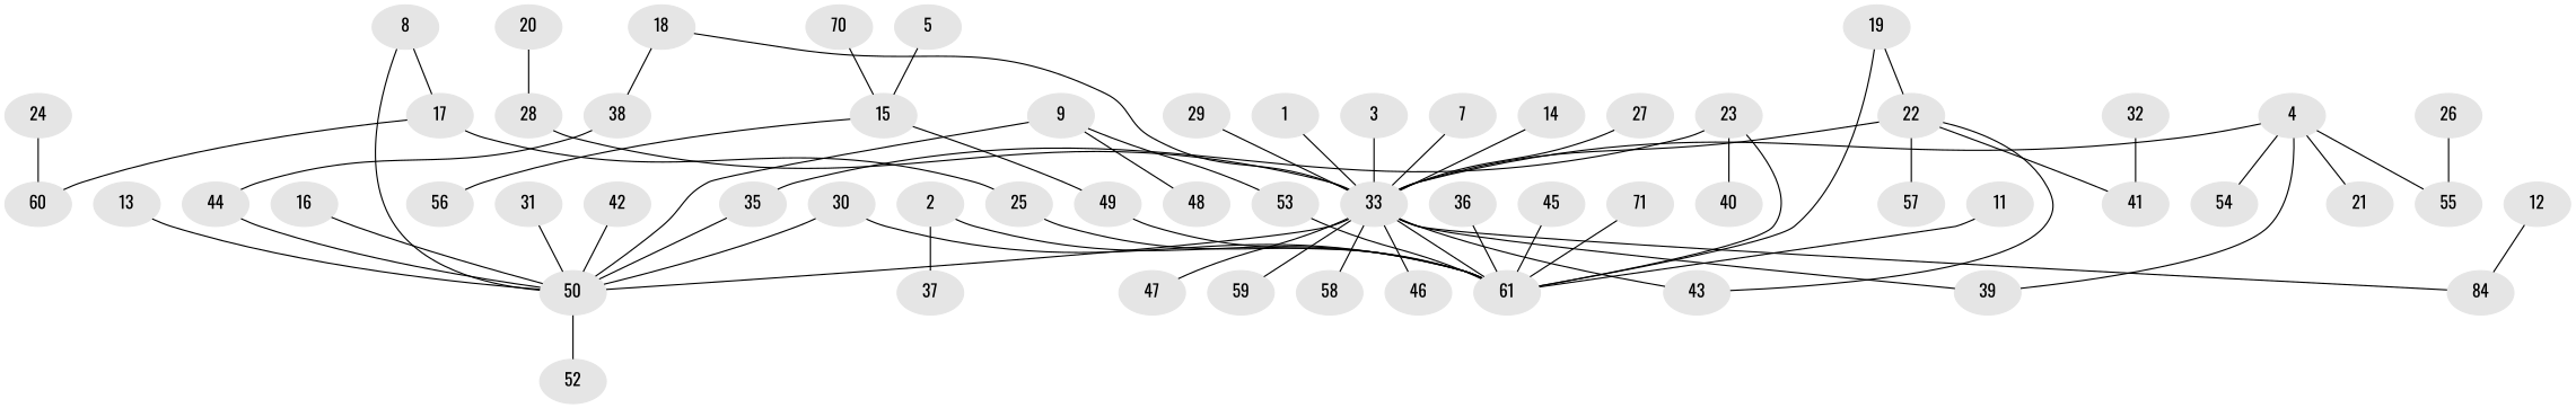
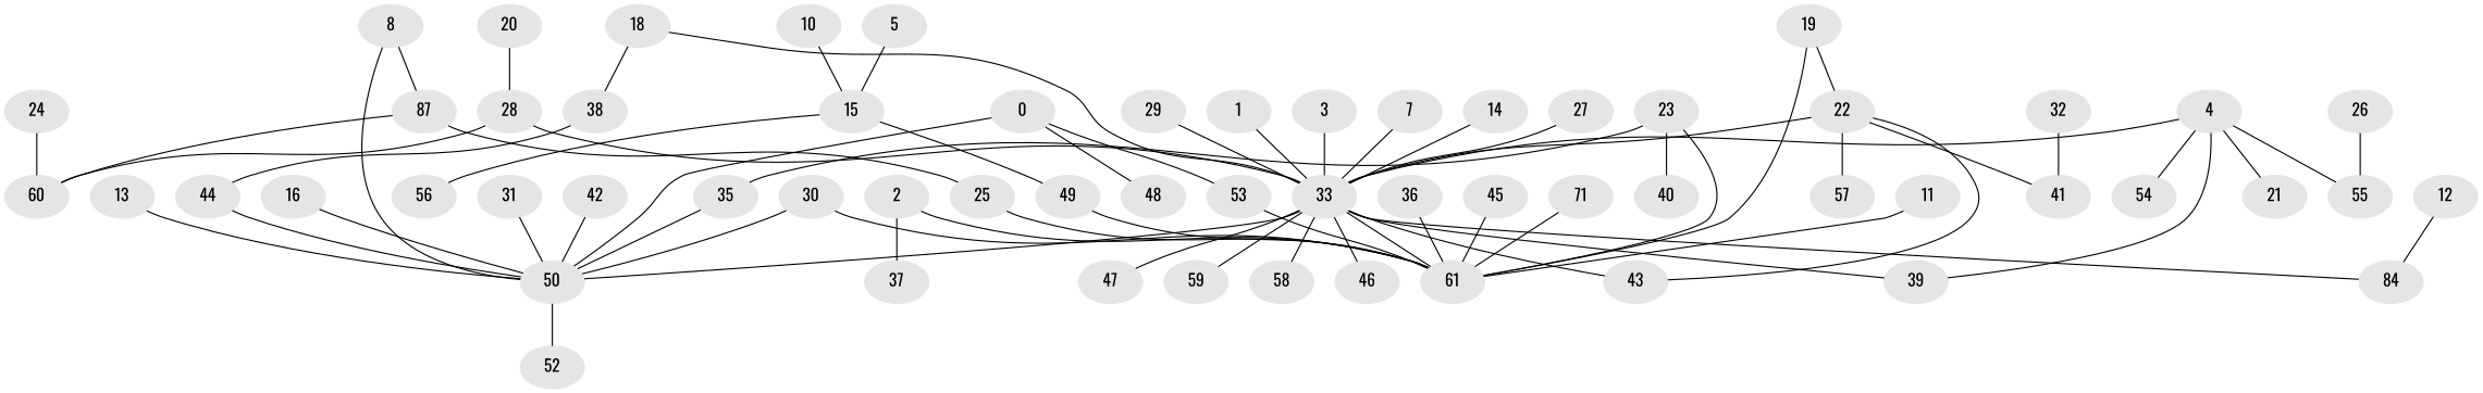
  graph {
    fontname=Oswald
    node [color=gray90 fontname=Oswald style=filled]
    edge [fontname=Oswald weight=1.0]
    1
    33
    61
    39
    50
    n6 [label=84]
    58
    43
    46
    47
    59
    2
    37
    3
    4
    21
    54
    55
    5
    15
    49
    56
    7
    8
-   17
+   17 [label=87]
    25
    60
    52
-   9
+   9 [label=0]
    48
    53
-   10 [label=70]
+   10
    11
    12
    13
    14
    16
    18
    38
    44
    19
    22
    41
    57
    20
    28
    23
    35
    40
    24
    26
    27
    29
    30
    31
    32
    36
    42
    45
    n60 [label=71]
    1 -- 33
    33 -- 61
    33 -- 39
    33 -- 50
    33 -- n6
    33 -- 58
    33 -- 43
    33 -- 46
    33 -- 47
    33 -- 59
    50 -- 52
    2 -- 61
    2 -- 37
    3 -- 33
    4 -- 33
    4 -- 39
    4 -- 21
    4 -- 54
    4 -- 55
    5 -- 15
    15 -- 49
    15 -- 56
    49 -- 61
    7 -- 33
    8 -- 50
    8 -- 17
    17 -- 25
    17 -- 60
    25 -- 61
    9 -- 50
    9 -- 48
    9 -- 53
    53 -- 61
    10 -- 15
    11 -- 61
    12 -- n6
    13 -- 50
    14 -- 33
    16 -- 50
    18 -- 33
    18 -- 38
    38 -- 44 [weight=2.0]
    44 -- 50
    19 -- 61
    19 -- 22
    22 -- 33
    22 -- 43
    22 -- 41
    22 -- 57
    20 -- 28
    28 -- 33
+   28 -- 60
    23 -- 61
    23 -- 35
    23 -- 40
    35 -- 50
    24 -- 60
    26 -- 55
    27 -- 33
    29 -- 33
    30 -- 61
    30 -- 50
    31 -- 50
    32 -- 41
    36 -- 61
    42 -- 50
    45 -- 61
    n60 -- 61
  }
